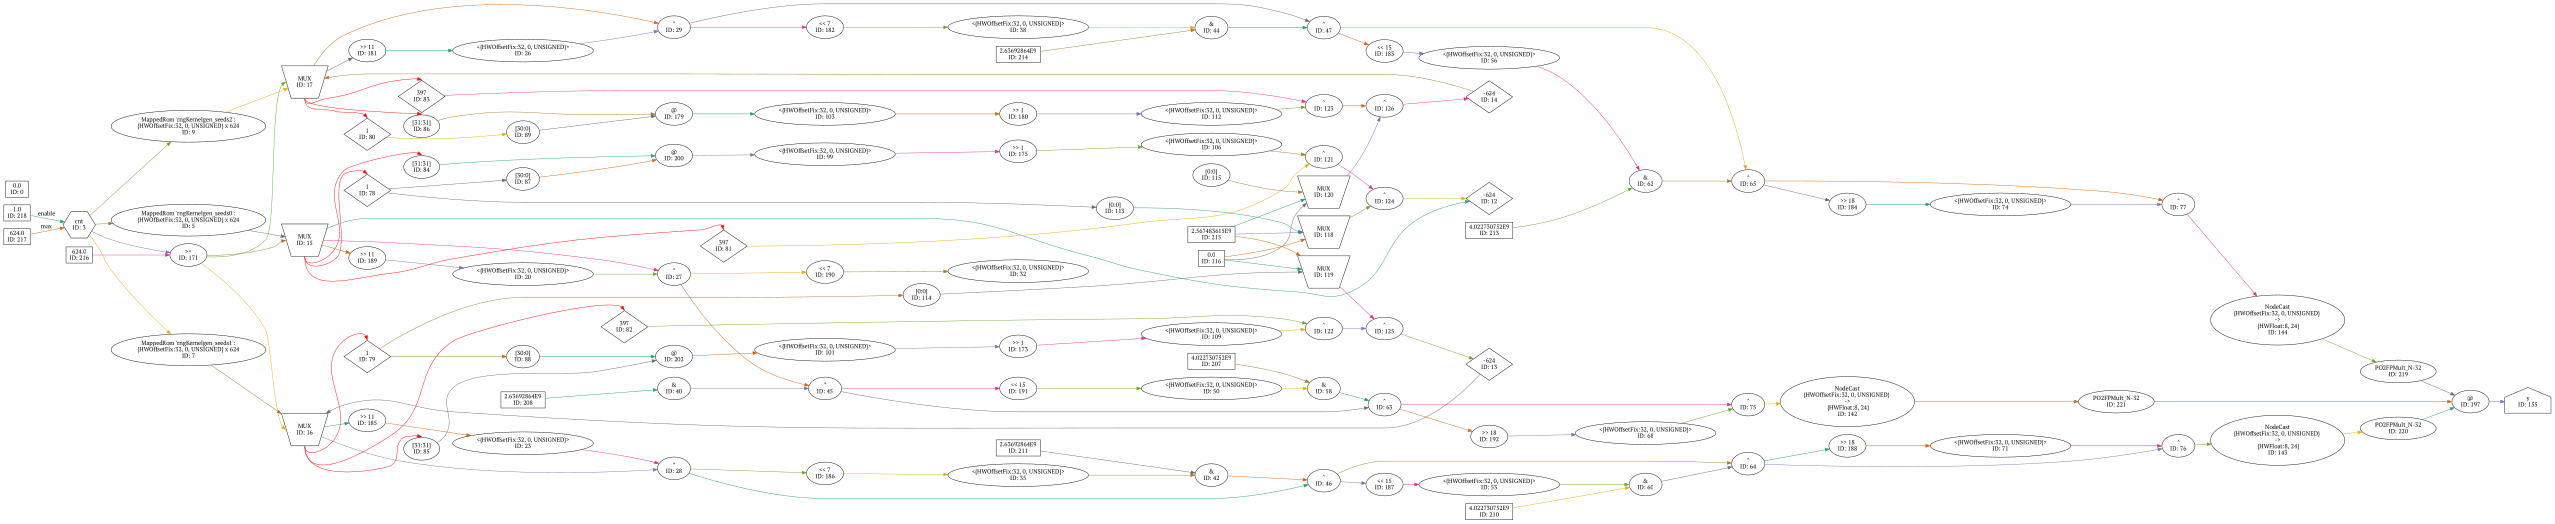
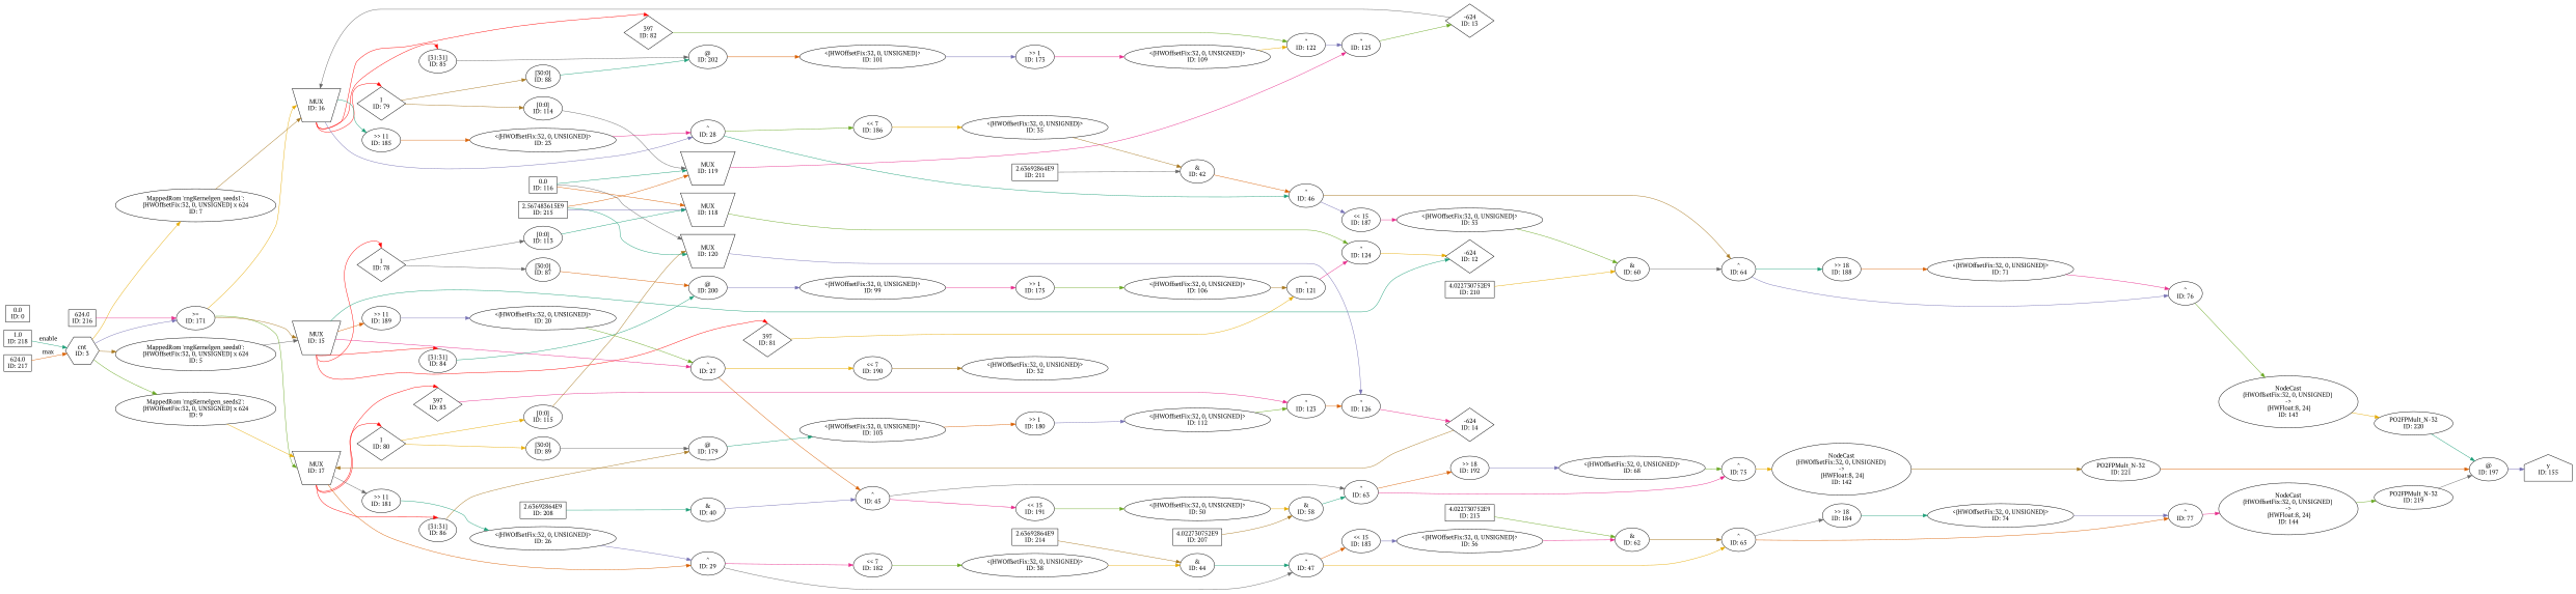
  digraph {
    fontname="PT Serif"
    rankdir=LR
    node [fontname="PT Serif"]
    edge [color="/dark28/1" fontname="PT Serif" photon_data="EDGE,SrcNode:17,SrcNodePort:result"]
    n1 [label="1.0\nID: 218" shape=box]
    n2 [label="cnt\nID: 3" shape=hexagon]
    n3 [label=">=\nID: 171"]
    n4 [label="MappedRom 'rngKernelgen_seeds2':\n{HWOffsetFix:32, 0, UNSIGNED} x 624\nID: 9"]
    n5 [label="MappedRom 'rngKernelgen_seeds1':\n{HWOffsetFix:32, 0, UNSIGNED} x 624\nID: 7"]
    n6 [label="MappedRom 'rngKernelgen_seeds0':\n{HWOffsetFix:32, 0, UNSIGNED} x 624\nID: 5"]
    n7 [label="624.0\nID: 217" shape=box]
    n8 [height=0.5 label="MUX\nID: 17" shape=invtrapezium]
    n9 [height=0.5 label="MUX\nID: 16" shape=invtrapezium]
    n10 [height=0.5 label="MUX\nID: 15" shape=invtrapezium]
    n11 [label="624.0\nID: 216" shape=box]
    n12 [label="397\nID: 83" shape=diamond]
    n13 [label="[31:31]\nID: 86"]
    n14 [label="1\nID: 80" shape=diamond]
    n15 [label=">> 11\nID: 181"]
    n16 [label="^\nID: 29"]
    n17 [label="397\nID: 82" shape=diamond]
    n18 [label="[31:31]\nID: 85"]
    n19 [label="1\nID: 79" shape=diamond]
    n20 [label=">> 11\nID: 185"]
    n21 [label="^\nID: 28"]
    n22 [label="397\nID: 81" shape=diamond]
    n23 [label="[31:31]\nID: 84"]
    n24 [label="1\nID: 78" shape=diamond]
    n25 [label="-624\nID: 12" shape=diamond]
    n26 [label=">> 11\nID: 189"]
    n27 [label="^\nID: 27"]
    n28 [label="^\nID: 123"]
    n29 [label="^\nID: 126"]
    n30 [label="@\nID: 179"]
    n31 [label="<{HWOffsetFix:32, 0, UNSIGNED}>\nID: 103"]
    n32 [label="[30:0]\nID: 89"]
    n33 [label="[0:0]\nID: 115"]
    n34 [height=0.5 label="MUX\nID: 120" shape=invtrapezium]
    n35 [label=">> 1\nID: 180"]
    n36 [label="<{HWOffsetFix:32, 0, UNSIGNED}>\nID: 112"]
    n37 [label="-624\nID: 14" shape=diamond]
    n38 [label="0.0\nID: 116" shape=box]
    n39 [height=0.5 label="MUX\nID: 119" shape=invtrapezium]
    n40 [height=0.5 label="MUX\nID: 118" shape=invtrapezium]
    n41 [label="^\nID: 125"]
    n42 [label="^\nID: 124"]
    n43 [label="2.567483615E9\nID: 215" shape=box]
    n44 [label="<{HWOffsetFix:32, 0, UNSIGNED}>\nID: 26"]
    n45 [label="<< 7\nID: 182"]
    n46 [label="^\nID: 47"]
    n47 [label="<{HWOffsetFix:32, 0, UNSIGNED}>\nID: 38"]
    n48 [label="<< 15\nID: 183"]
    n49 [label="^\nID: 65"]
    n50 [label="&\nID: 44"]
    n51 [label="2.63692864E9\nID: 214" shape=box]
    n52 [label="<{HWOffsetFix:32, 0, UNSIGNED}>\nID: 56"]
    n53 [label=">> 18\nID: 184"]
    n54 [label="^\nID: 77"]
    n55 [label="&\nID: 62"]
    n56 [label="4.022730752E9\nID: 213" shape=box]
    n57 [label="<{HWOffsetFix:32, 0, UNSIGNED}>\nID: 74"]
    n58 [label="NodeCast\n{HWOffsetFix:32, 0, UNSIGNED} \n->\n {HWFloat:8, 24}\nID: 144"]
    n59 [label="PO2FPMult_N-32\nID: 219"]
    n60 [label="@\nID: 197"]
    n61 [label="y\nID: 155" shape=house]
    n62 [label="^\nID: 122"]
    n63 [label="@\nID: 202"]
    n64 [label="<{HWOffsetFix:32, 0, UNSIGNED}>\nID: 101"]
    n65 [label="[30:0]\nID: 88"]
    n66 [label="[0:0]\nID: 114"]
    n67 [label=">> 1\nID: 173"]
    n68 [label="<{HWOffsetFix:32, 0, UNSIGNED}>\nID: 109"]
    n69 [label="-624\nID: 13" shape=diamond]
    n70 [label="<{HWOffsetFix:32, 0, UNSIGNED}>\nID: 23"]
    n71 [label="<< 7\nID: 186"]
    n72 [label="^\nID: 46"]
    n73 [label="<{HWOffsetFix:32, 0, UNSIGNED}>\nID: 35"]
    n74 [label="<< 15\nID: 187"]
    n75 [label="^\nID: 64"]
    n76 [label="&\nID: 42"]
    n77 [label="2.63692864E9\nID: 211" shape=box]
    n78 [label="<{HWOffsetFix:32, 0, UNSIGNED}>\nID: 53"]
    n79 [label=">> 18\nID: 188"]
    n80 [label="^\nID: 76"]
    n81 [label="&\nID: 60"]
    n82 [label="4.022730752E9\nID: 210" shape=box]
    n83 [label="<{HWOffsetFix:32, 0, UNSIGNED}>\nID: 71"]
    n84 [label="NodeCast\n{HWOffsetFix:32, 0, UNSIGNED} \n->\n {HWFloat:8, 24}\nID: 143"]
    n85 [label="PO2FPMult_N-32\nID: 220"]
    n86 [label="^\nID: 121"]
    n87 [label="@\nID: 200"]
    n88 [label="<{HWOffsetFix:32, 0, UNSIGNED}>\nID: 99"]
    n89 [label="[30:0]\nID: 87"]
    n90 [label="[0:0]\nID: 113"]
    n91 [label=">> 1\nID: 175"]
    n92 [label="<{HWOffsetFix:32, 0, UNSIGNED}>\nID: 106"]
    n93 [label="<{HWOffsetFix:32, 0, UNSIGNED}>\nID: 20"]
    n94 [label="<< 7\nID: 190"]
    n95 [label="^\nID: 45"]
    n96 [label="<{HWOffsetFix:32, 0, UNSIGNED}>\nID: 32"]
    n97 [label="<< 15\nID: 191"]
    n98 [label="^\nID: 63"]
    n99 [label="&\nID: 40"]
    n100 [label="2.63692864E9\nID: 208" shape=box]
    n101 [label="<{HWOffsetFix:32, 0, UNSIGNED}>\nID: 50"]
    n102 [label=">> 18\nID: 192"]
    n103 [label="^\nID: 75"]
    n104 [label="&\nID: 58"]
    n105 [label="4.022730752E9\nID: 207" shape=box]
    n106 [label="<{HWOffsetFix:32, 0, UNSIGNED}>\nID: 68"]
    n107 [label="NodeCast\n{HWOffsetFix:32, 0, UNSIGNED} \n->\n {HWFloat:8, 24}\nID: 142"]
    n108 [label="PO2FPMult_N-32\nID: 221"]
    n109 [label="0.0\nID: 0" shape=box]
    n1 -> n2 [label=enable photon_data="EDGE,SrcNode:218,SrcNodePort:value"]
    n2 -> n3 [color="/dark28/3" photon_data="EDGE,SrcNode:3,SrcNodePort:count"]
    n2 -> n4 [color="/dark28/5" photon_data="EDGE,SrcNode:3,SrcNodePort:count"]
    n2 -> n5 [color="/dark28/6" photon_data="EDGE,SrcNode:3,SrcNodePort:count"]
    n2 -> n6 [color="/dark28/7" photon_data="EDGE,SrcNode:3,SrcNodePort:count"]
    n3 -> n8 [color="/dark28/5" headport=w photon_data="EDGE,SrcNode:171,SrcNodePort:result"]
    n3 -> n9 [color="/dark28/6" headport=w photon_data="EDGE,SrcNode:171,SrcNodePort:result"]
    n3 -> n10 [color="/dark28/7" headport=w photon_data="EDGE,SrcNode:171,SrcNodePort:result"]
    n4 -> n8 [color="/dark28/6" photon_data="EDGE,SrcNode:9,SrcNodePort:dataa"]
    n5 -> n9 [color="/dark28/7" photon_data="EDGE,SrcNode:7,SrcNodePort:dataa"]
    n6 -> n10 [color="/dark28/8" photon_data="EDGE,SrcNode:5,SrcNodePort:dataa"]
    n7 -> n2 [color="/dark28/2" label=max photon_data="EDGE,SrcNode:217,SrcNodePort:value"]
    n8 -> n12 [color=red headport=n tailport=s]
    n8 -> n13 [color=red headport=n tailport=s]
    n8 -> n14 [color=red headport=n tailport=s]
    n8 -> n15 [color="/dark28/8"]
    n8 -> n16 [color="/dark28/2"]
    n9 -> n17 [color=red headport=n photon_data="EDGE,SrcNode:16,SrcNodePort:result" tailport=s]
    n9 -> n18 [color=red headport=n photon_data="EDGE,SrcNode:16,SrcNodePort:result" tailport=s]
    n9 -> n19 [color=red headport=n photon_data="EDGE,SrcNode:16,SrcNodePort:result" tailport=s]
    n9 -> n20 [photon_data="EDGE,SrcNode:16,SrcNodePort:result"]
    n9 -> n21 [color="/dark28/3" photon_data="EDGE,SrcNode:16,SrcNodePort:result"]
    n10 -> n22 [color=red headport=n photon_data="EDGE,SrcNode:15,SrcNodePort:result" tailport=s]
    n10 -> n23 [color=red headport=n photon_data="EDGE,SrcNode:15,SrcNodePort:result" tailport=s]
    n10 -> n24 [color=red headport=n photon_data="EDGE,SrcNode:15,SrcNodePort:result" tailport=s]
    n10 -> n25 [photon_data="EDGE,SrcNode:12,SrcNodePort:output"]
    n10 -> n26 [color="/dark28/2" photon_data="EDGE,SrcNode:15,SrcNodePort:result"]
    n10 -> n27 [color="/dark28/4" photon_data="EDGE,SrcNode:15,SrcNodePort:result"]
    n11 -> n3 [color="/dark28/4" photon_data="EDGE,SrcNode:216,SrcNodePort:value"]
    n12 -> n28 [color="/dark28/4" photon_data="EDGE,SrcNode:83,SrcNodePort:output"]
    n13 -> n30 [color="/dark28/7" photon_data="EDGE,SrcNode:86,SrcNodePort:result"]
    n14 -> n32 [color="/dark28/6" photon_data="EDGE,SrcNode:80,SrcNodePort:output"]
+   n14 -> n33 [color="/dark28/6" photon_data="EDGE,SrcNode:80,SrcNodePort:output"]
    n15 -> n44 [photon_data="EDGE,SrcNode:181,SrcNodePort:dataout"]
    n16 -> n45 [color="/dark28/4" photon_data="EDGE,SrcNode:29,SrcNodePort:result"]
    n16 -> n46 [color="/dark28/8" photon_data="EDGE,SrcNode:29,SrcNodePort:result"]
    n17 -> n62 [color="/dark28/5" photon_data="EDGE,SrcNode:82,SrcNodePort:output"]
    n18 -> n63 [color="/dark28/8" photon_data="EDGE,SrcNode:85,SrcNodePort:result"]
    n19 -> n65 [color="/dark28/7" photon_data="EDGE,SrcNode:79,SrcNodePort:output"]
    n19 -> n66 [color="/dark28/7" photon_data="EDGE,SrcNode:79,SrcNodePort:output"]
    n20 -> n70 [color="/dark28/2" photon_data="EDGE,SrcNode:185,SrcNodePort:dataout"]
    n21 -> n71 [color="/dark28/5" photon_data="EDGE,SrcNode:28,SrcNodePort:result"]
    n21 -> n72 [photon_data="EDGE,SrcNode:28,SrcNodePort:result"]
    n22 -> n86 [color="/dark28/6" photon_data="EDGE,SrcNode:81,SrcNodePort:output"]
    n23 -> n87 [photon_data="EDGE,SrcNode:84,SrcNodePort:result"]
    n24 -> n89 [color="/dark28/8" photon_data="EDGE,SrcNode:78,SrcNodePort:output"]
    n24 -> n90 [color="/dark28/8" photon_data="EDGE,SrcNode:78,SrcNodePort:output"]
    n26 -> n93 [color="/dark28/3" photon_data="EDGE,SrcNode:189,SrcNodePort:dataout"]
    n27 -> n94 [color="/dark28/6" photon_data="EDGE,SrcNode:27,SrcNodePort:result"]
    n27 -> n95 [color="/dark28/2" photon_data="EDGE,SrcNode:27,SrcNodePort:result"]
    n28 -> n29 [color="/dark28/2" photon_data="EDGE,SrcNode:123,SrcNodePort:result"]
    n29 -> n37 [color="/dark28/4" photon_data="EDGE,SrcNode:126,SrcNodePort:result"]
    n30 -> n31 [photon_data="EDGE,SrcNode:179,SrcNodePort:result"]
    n31 -> n35 [color="/dark28/2" photon_data="EDGE,SrcNode:103,SrcNodePort:output"]
    n32 -> n30 [color="/dark28/8" photon_data="EDGE,SrcNode:89,SrcNodePort:result"]
    n33 -> n34 [color="/dark28/7" headport=w photon_data="EDGE,SrcNode:115,SrcNodePort:result"]
    n34 -> n29 [color="/dark28/3" photon_data="EDGE,SrcNode:120,SrcNodePort:result"]
    n35 -> n36 [color="/dark28/3" photon_data="EDGE,SrcNode:180,SrcNodePort:dataout"]
    n36 -> n28 [color="/dark28/5" photon_data="EDGE,SrcNode:112,SrcNodePort:output"]
    n37 -> n8 [color="/dark28/7" photon_data="EDGE,SrcNode:14,SrcNodePort:output"]
    n38 -> n34 [color="/dark28/8" photon_data="EDGE,SrcNode:116,SrcNodePort:value"]
    n38 -> n39 [photon_data="EDGE,SrcNode:116,SrcNodePort:value"]
    n38 -> n40 [color="/dark28/2" photon_data="EDGE,SrcNode:116,SrcNodePort:value"]
    n39 -> n41 [color="/dark28/4" photon_data="EDGE,SrcNode:119,SrcNodePort:result"]
    n40 -> n42 [color="/dark28/5" photon_data="EDGE,SrcNode:118,SrcNodePort:result"]
    n41 -> n69 [color="/dark28/5" photon_data="EDGE,SrcNode:125,SrcNodePort:result"]
    n42 -> n25 [color="/dark28/6" photon_data="EDGE,SrcNode:124,SrcNodePort:result"]
    n43 -> n34 [photon_data="EDGE,SrcNode:215,SrcNodePort:value"]
    n43 -> n39 [color="/dark28/2" photon_data="EDGE,SrcNode:215,SrcNodePort:value"]
    n43 -> n40 [color="/dark28/3" photon_data="EDGE,SrcNode:215,SrcNodePort:value"]
    n44 -> n16 [color="/dark28/3" photon_data="EDGE,SrcNode:26,SrcNodePort:output"]
    n45 -> n47 [color="/dark28/5" photon_data="EDGE,SrcNode:182,SrcNodePort:dataout"]
    n46 -> n48 [color="/dark28/2" photon_data="EDGE,SrcNode:47,SrcNodePort:result"]
    n46 -> n49 [color="/dark28/6" photon_data="EDGE,SrcNode:47,SrcNodePort:result"]
    n47 -> n50 [color="/dark28/6" photon_data="EDGE,SrcNode:38,SrcNodePort:output"]
    n48 -> n52 [color="/dark28/3" photon_data="EDGE,SrcNode:183,SrcNodePort:dataout"]
    n49 -> n53 [color="/dark28/8" photon_data="EDGE,SrcNode:65,SrcNodePort:result"]
    n49 -> n54 [color="/dark28/2" photon_data="EDGE,SrcNode:65,SrcNodePort:result"]
    n50 -> n46 [photon_data="EDGE,SrcNode:44,SrcNodePort:result"]
    n51 -> n50 [color="/dark28/7" photon_data="EDGE,SrcNode:214,SrcNodePort:value"]
    n52 -> n55 [color="/dark28/4" photon_data="EDGE,SrcNode:56,SrcNodePort:output"]
    n53 -> n57 [photon_data="EDGE,SrcNode:184,SrcNodePort:dataout"]
    n54 -> n58 [color="/dark28/4" photon_data="EDGE,SrcNode:77,SrcNodePort:result"]
    n55 -> n49 [color="/dark28/7" photon_data="EDGE,SrcNode:62,SrcNodePort:result"]
    n56 -> n55 [color="/dark28/5" photon_data="EDGE,SrcNode:213,SrcNodePort:value"]
    n57 -> n54 [color="/dark28/3" photon_data="EDGE,SrcNode:74,SrcNodePort:output"]
    n58 -> n59 [color="/dark28/5" photon_data="EDGE,SrcNode:144,SrcNodePort:o"]
    n59 -> n60 [color="/dark28/8" photon_data="EDGE,SrcNode:219,SrcNodePort:floatOut"]
    n60 -> n61 [color="/dark28/3" photon_data="EDGE,SrcNode:197,SrcNodePort:result"]
    n62 -> n41 [color="/dark28/3" photon_data="EDGE,SrcNode:122,SrcNodePort:result"]
    n63 -> n64 [color="/dark28/2" photon_data="EDGE,SrcNode:202,SrcNodePort:result"]
    n64 -> n67 [color="/dark28/3" photon_data="EDGE,SrcNode:101,SrcNodePort:output"]
    n65 -> n63 [photon_data="EDGE,SrcNode:88,SrcNodePort:result"]
    n66 -> n39 [color="/dark28/8" headport=w photon_data="EDGE,SrcNode:114,SrcNodePort:result"]
    n67 -> n68 [color="/dark28/4" photon_data="EDGE,SrcNode:173,SrcNodePort:dataout"]
    n68 -> n62 [color="/dark28/6" photon_data="EDGE,SrcNode:109,SrcNodePort:output"]
    n69 -> n9 [color="/dark28/8" photon_data="EDGE,SrcNode:13,SrcNodePort:output"]
    n70 -> n21 [color="/dark28/4" photon_data="EDGE,SrcNode:23,SrcNodePort:output"]
    n71 -> n73 [color="/dark28/6" photon_data="EDGE,SrcNode:186,SrcNodePort:dataout"]
    n72 -> n74 [color="/dark28/3" photon_data="EDGE,SrcNode:46,SrcNodePort:result"]
    n72 -> n75 [color="/dark28/7" photon_data="EDGE,SrcNode:46,SrcNodePort:result"]
    n73 -> n76 [color="/dark28/7" photon_data="EDGE,SrcNode:35,SrcNodePort:output"]
    n74 -> n78 [color="/dark28/4" photon_data="EDGE,SrcNode:187,SrcNodePort:dataout"]
    n75 -> n79 [photon_data="EDGE,SrcNode:64,SrcNodePort:result"]
    n75 -> n80 [color="/dark28/3" photon_data="EDGE,SrcNode:64,SrcNodePort:result"]
    n76 -> n72 [color="/dark28/2" photon_data="EDGE,SrcNode:42,SrcNodePort:result"]
    n77 -> n76 [color="/dark28/8" photon_data="EDGE,SrcNode:211,SrcNodePort:value"]
    n78 -> n81 [color="/dark28/5" photon_data="EDGE,SrcNode:53,SrcNodePort:output"]
    n79 -> n83 [color="/dark28/2" photon_data="EDGE,SrcNode:188,SrcNodePort:dataout"]
    n80 -> n84 [color="/dark28/5" photon_data="EDGE,SrcNode:76,SrcNodePort:result"]
    n81 -> n75 [color="/dark28/8" photon_data="EDGE,SrcNode:60,SrcNodePort:result"]
    n82 -> n81 [color="/dark28/6" photon_data="EDGE,SrcNode:210,SrcNodePort:value"]
    n83 -> n80 [color="/dark28/4" photon_data="EDGE,SrcNode:71,SrcNodePort:output"]
    n84 -> n85 [color="/dark28/6" photon_data="EDGE,SrcNode:143,SrcNodePort:o"]
    n85 -> n60 [photon_data="EDGE,SrcNode:220,SrcNodePort:floatOut"]
    n86 -> n42 [color="/dark28/4" photon_data="EDGE,SrcNode:121,SrcNodePort:result"]
    n87 -> n88 [color="/dark28/3" photon_data="EDGE,SrcNode:200,SrcNodePort:result"]
    n88 -> n91 [color="/dark28/4" photon_data="EDGE,SrcNode:99,SrcNodePort:output"]
    n89 -> n87 [color="/dark28/2" photon_data="EDGE,SrcNode:87,SrcNodePort:result"]
    n90 -> n40 [headport=w photon_data="EDGE,SrcNode:113,SrcNodePort:result"]
    n91 -> n92 [color="/dark28/5" photon_data="EDGE,SrcNode:175,SrcNodePort:dataout"]
    n92 -> n86 [color="/dark28/7" photon_data="EDGE,SrcNode:106,SrcNodePort:output"]
    n93 -> n27 [color="/dark28/5" photon_data="EDGE,SrcNode:20,SrcNodePort:output"]
    n94 -> n96 [color="/dark28/7" photon_data="EDGE,SrcNode:190,SrcNodePort:dataout"]
    n95 -> n97 [color="/dark28/4" photon_data="EDGE,SrcNode:45,SrcNodePort:result"]
    n95 -> n98 [color="/dark28/8" photon_data="EDGE,SrcNode:45,SrcNodePort:result"]
    n97 -> n101 [color="/dark28/5" photon_data="EDGE,SrcNode:191,SrcNodePort:dataout"]
    n98 -> n102 [color="/dark28/2" photon_data="EDGE,SrcNode:63,SrcNodePort:result"]
    n98 -> n103 [color="/dark28/4" photon_data="EDGE,SrcNode:63,SrcNodePort:result"]
    n99 -> n95 [color="/dark28/3" photon_data="EDGE,SrcNode:40,SrcNodePort:result"]
    n100 -> n99 [photon_data="EDGE,SrcNode:208,SrcNodePort:value"]
    n101 -> n104 [color="/dark28/6" photon_data="EDGE,SrcNode:50,SrcNodePort:output"]
    n102 -> n106 [color="/dark28/3" photon_data="EDGE,SrcNode:192,SrcNodePort:dataout"]
    n103 -> n107 [color="/dark28/6" photon_data="EDGE,SrcNode:75,SrcNodePort:result"]
    n104 -> n98 [photon_data="EDGE,SrcNode:58,SrcNodePort:result"]
    n105 -> n104 [color="/dark28/7" photon_data="EDGE,SrcNode:207,SrcNodePort:value"]
    n106 -> n103 [color="/dark28/5" photon_data="EDGE,SrcNode:68,SrcNodePort:output"]
    n107 -> n108 [color="/dark28/7" photon_data="EDGE,SrcNode:142,SrcNodePort:o"]
    n108 -> n60 [color="/dark28/2" photon_data="EDGE,SrcNode:221,SrcNodePort:floatOut"]
  }
